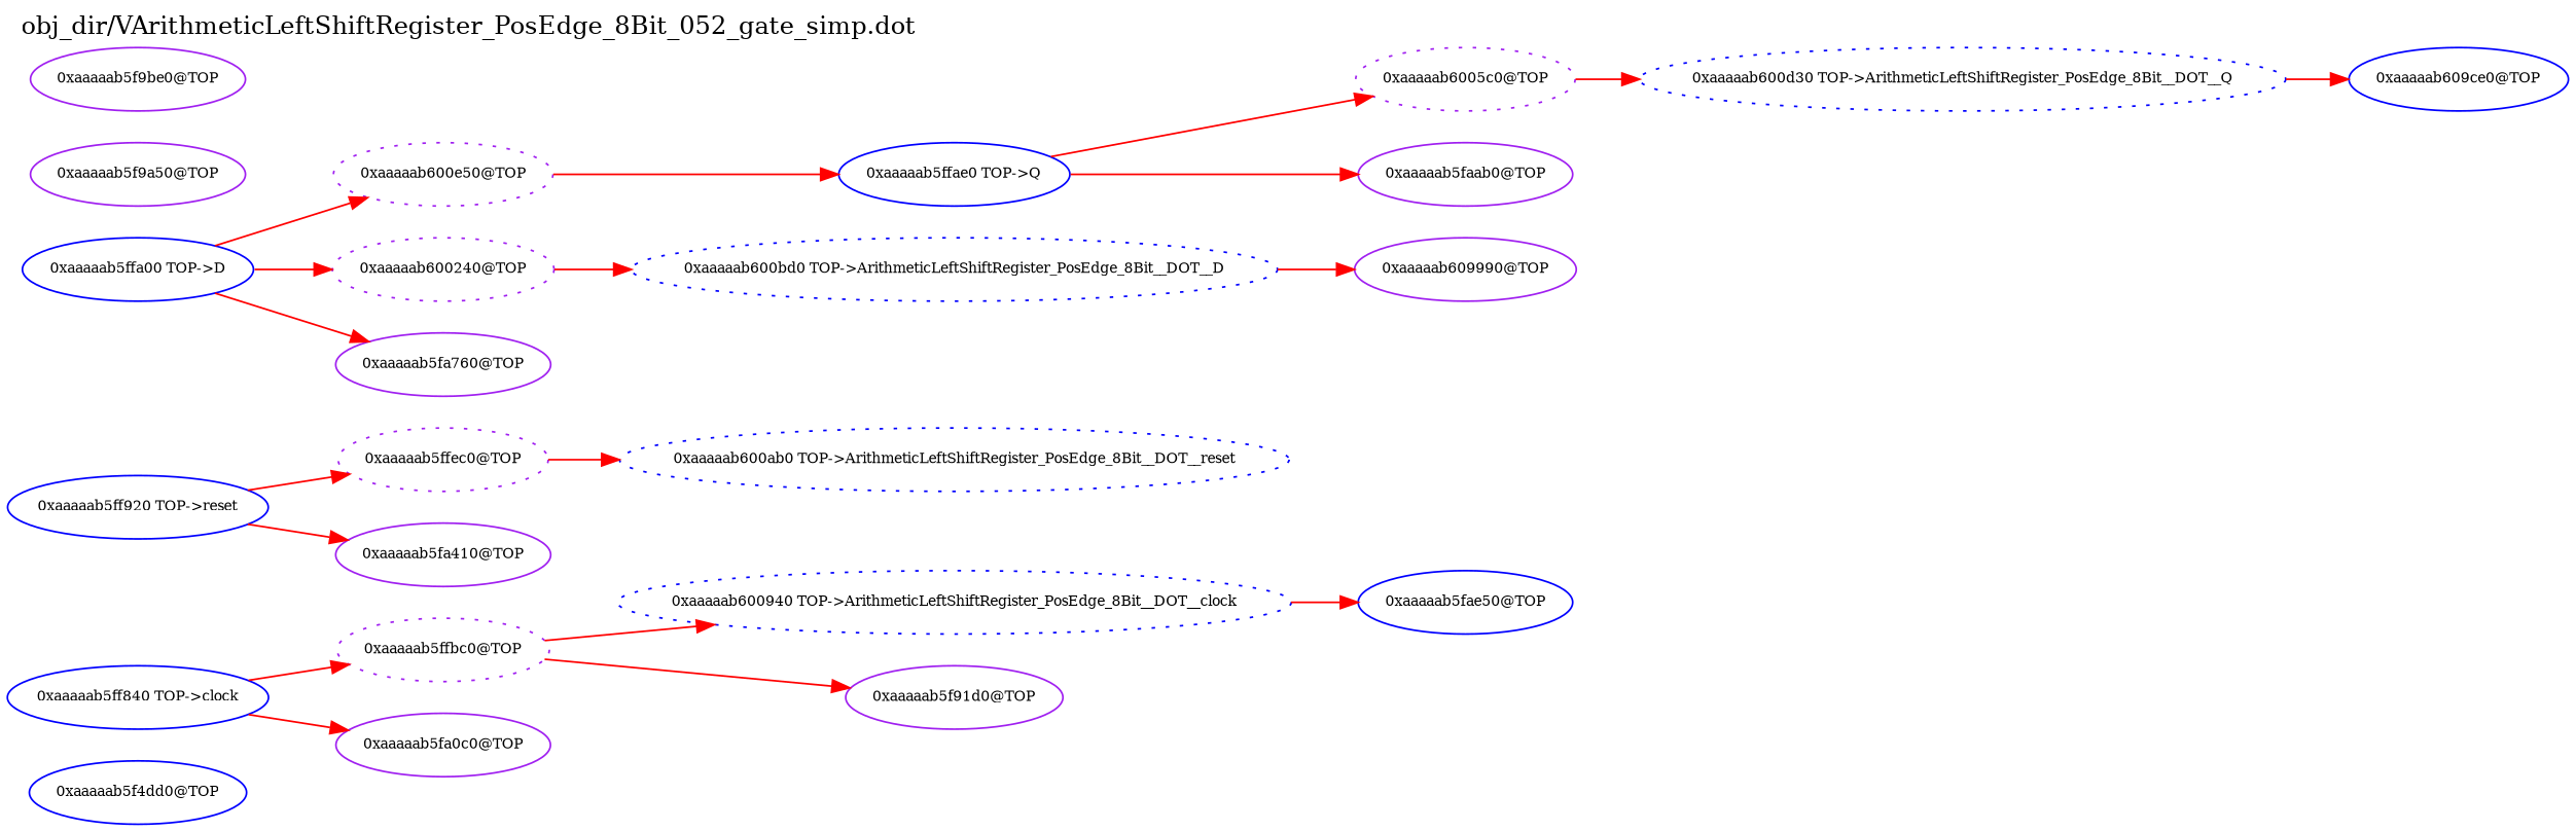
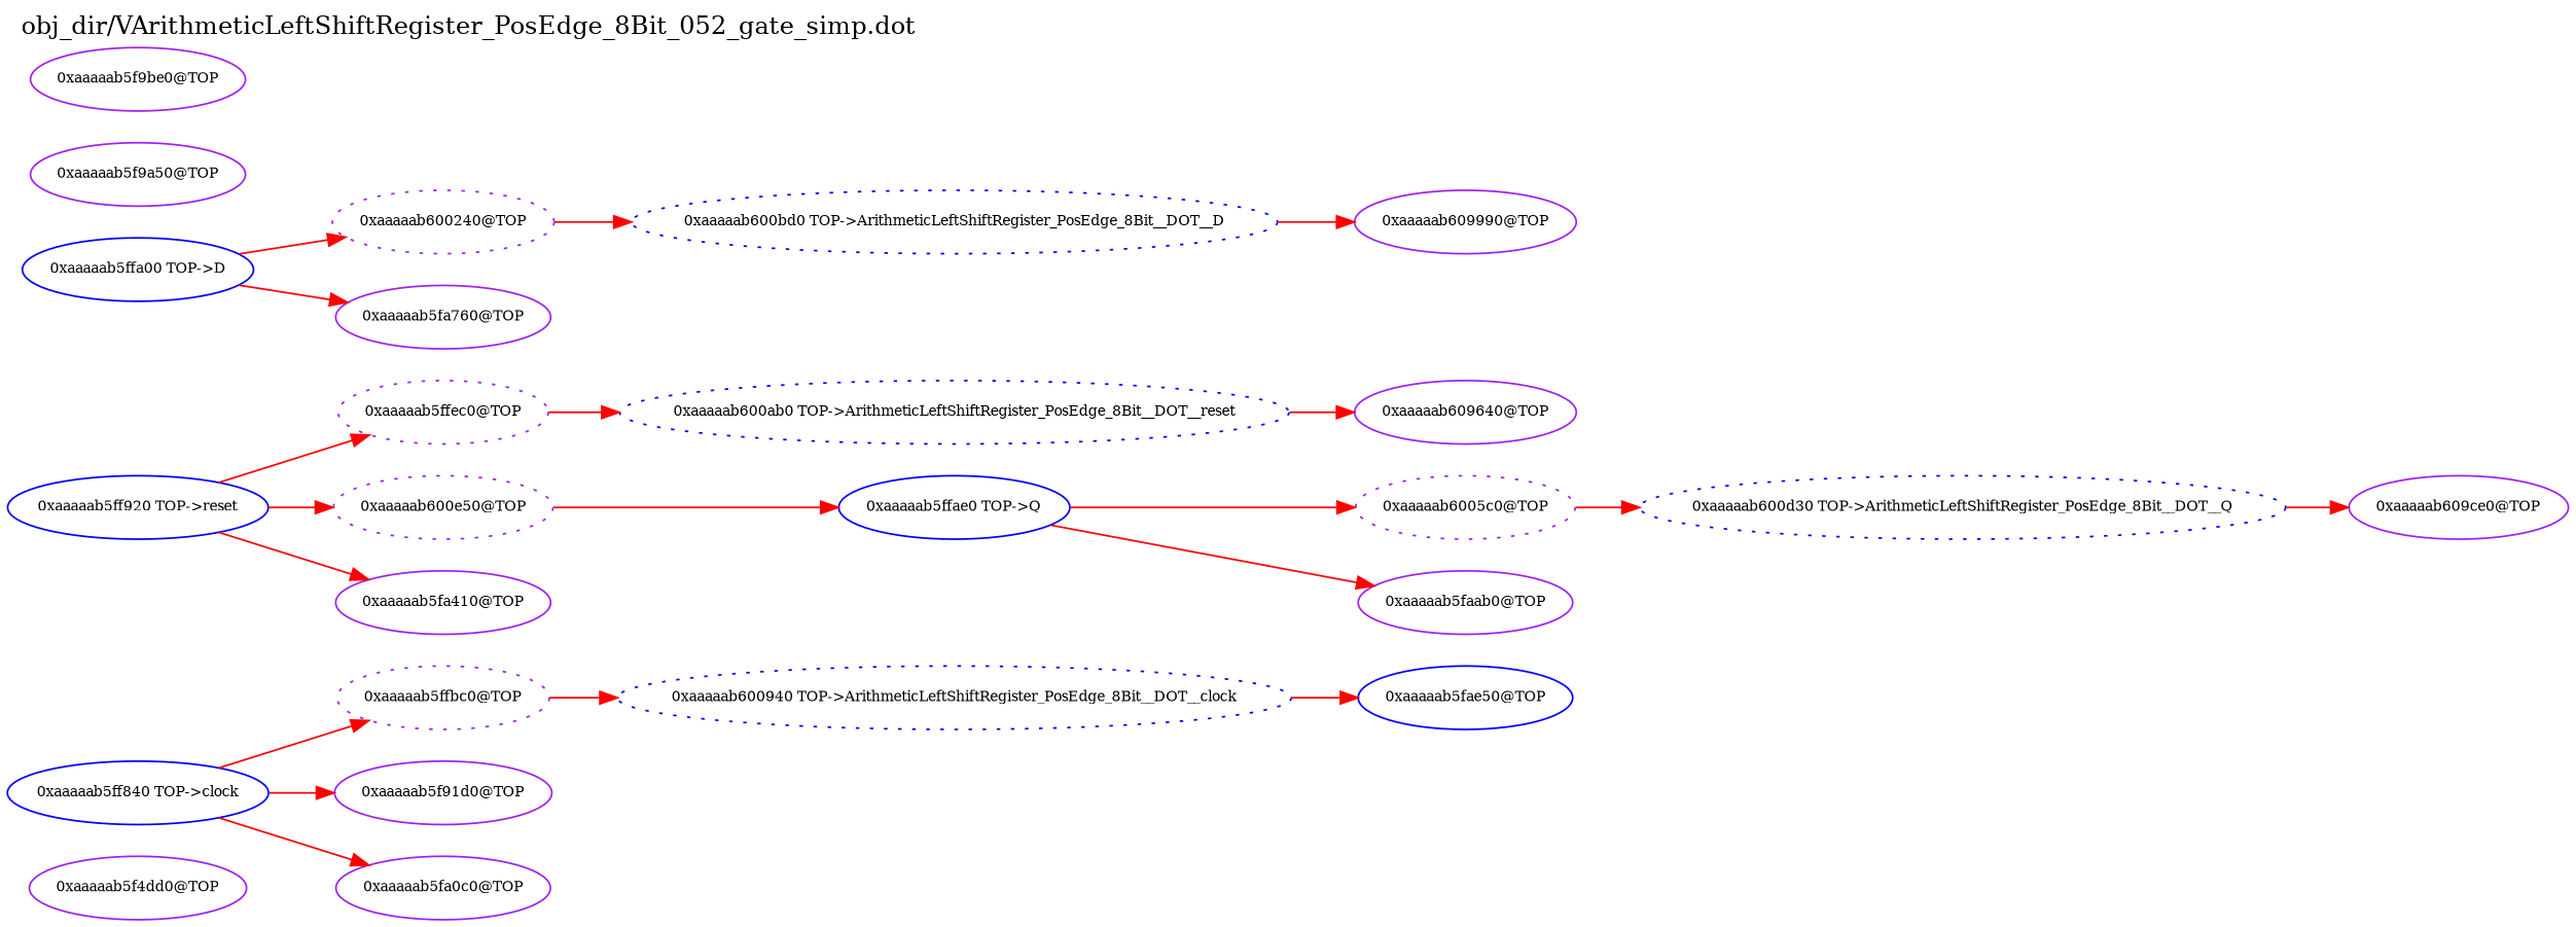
  digraph {
    label="obj_dir/VArithmeticLeftShiftRegister_PosEdge_8Bit_052_gate_simp.dot"
    labeljust=l
    labelloc=t
    rankdir=LR
    node [color=purple fontsize=8]
    edge [color=red fontsize=8 weight=1]
-   n1 [color=blue label="0xaaaaab5f4dd0@TOP"]
+   n1 [label="0xaaaaab5f4dd0@TOP"]
    n2 [label="0xaaaaab5ffbc0@TOP" style=dotted]
    n3 [color=blue label="0xaaaaab600940 TOP->ArithmeticLeftShiftRegister_PosEdge_8Bit__DOT__clock" style=dotted]
    n4 [color=blue label="0xaaaaab5fae50@TOP"]
    n5 [color=blue label="0xaaaaab5ff840 TOP->clock"]
    n6 [label="0xaaaaab5f91d0@TOP"]
    n7 [label="0xaaaaab5fa0c0@TOP"]
    n8 [label="0xaaaaab5ffec0@TOP" style=dotted]
    n9 [color=blue label="0xaaaaab600ab0 TOP->ArithmeticLeftShiftRegister_PosEdge_8Bit__DOT__reset" style=dotted]
+   n10 [label="0xaaaaab609640@TOP"]
    n11 [color=blue label="0xaaaaab5ff920 TOP->reset"]
    n12 [label="0xaaaaab600e50@TOP" style=dotted]
    n13 [label="0xaaaaab5fa410@TOP"]
    n14 [color=blue label="0xaaaaab5ffae0 TOP->Q"]
    n15 [label="0xaaaaab600240@TOP" style=dotted]
    n16 [color=blue label="0xaaaaab600bd0 TOP->ArithmeticLeftShiftRegister_PosEdge_8Bit__DOT__D" style=dotted]
    n17 [label="0xaaaaab609990@TOP"]
    n18 [color=blue label="0xaaaaab5ffa00 TOP->D"]
    n19 [label="0xaaaaab5fa760@TOP"]
    n20 [label="0xaaaaab6005c0@TOP" style=dotted]
    n21 [color=blue label="0xaaaaab600d30 TOP->ArithmeticLeftShiftRegister_PosEdge_8Bit__DOT__Q" style=dotted]
-   n22 [color=blue label="0xaaaaab609ce0@TOP"]
+   n22 [label="0xaaaaab609ce0@TOP"]
    n23 [label="0xaaaaab5faab0@TOP"]
    n24 [label="0xaaaaab5f9a50@TOP"]
    n25 [label="0xaaaaab5f9be0@TOP"]
    n2 -> n3
    n3 -> n4
    n5 -> n2
-   n2 -> n6
+   n5 -> n6
    n5 -> n7
    n8 -> n9
+   n9 -> n10
    n11 -> n8
-   n18 -> n12
+   n11 -> n12
    n11 -> n13
    n12 -> n14
    n14 -> n20
    n14 -> n23
    n15 -> n16
    n16 -> n17
    n18 -> n15
    n18 -> n19
    n20 -> n21
    n21 -> n22
  }
